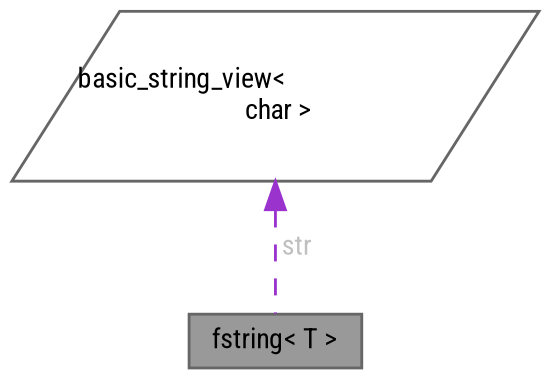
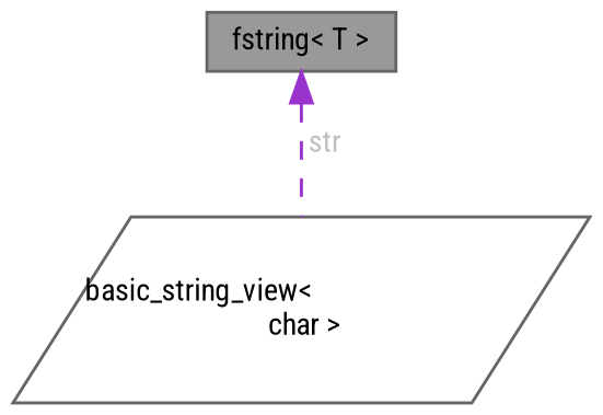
  digraph {
    fontname="Roboto Condensed"
    node [color=gray40 fontname="Roboto Condensed" fontsize=10 style=filled]
    n1 [fillcolor=grey60 fontcolor=black height=0.2 label="fstring\< T \>" shape=box width=0.4]
    n2 [fillcolor=white height=0.2 label="basic_string_view\<\l char \>" shape=parallelogram width=0.4]
-   n2 -> n1 [color=darkorchid3 dir=back fontcolor=grey fontname="Roboto Condensed" fontsize=10 label=" str" labelfontname=Helvetica labelfontsize=10 style=dashed]
+   n1 -> n2 [color=darkorchid3 dir=back fontcolor=grey fontname="Roboto Condensed" fontsize=10 label=" str" labelfontname=Helvetica labelfontsize=10 style=dashed]
  }
